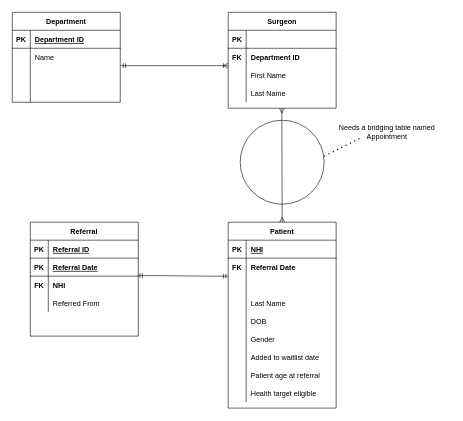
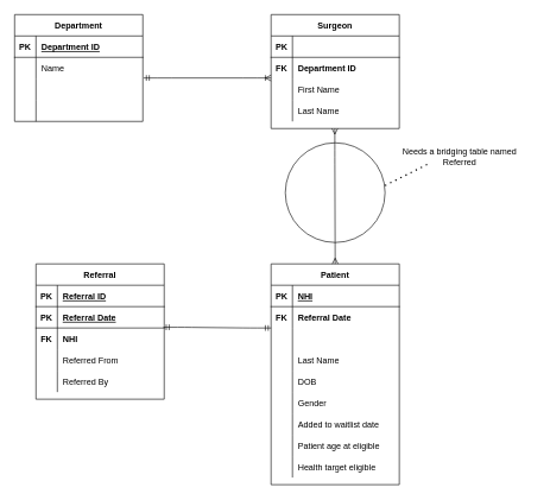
  <mxCell id="0" />
  <mxCell id="1" parent="0" />
  <mxCell id="2" value="" style="ellipse;whiteSpace=wrap;html=1;aspect=fixed;shadow=0;labelBorderColor=#CC0000;noLabel=1;fontColor=none;fillColor=#FFFFFF;" vertex="1" parent="1"><mxGeometry x="400" y="200" width="140" height="140" as="geometry" /></mxCell>
  <mxCell id="3" value="Patient" style="shape=table;startSize=30;container=1;collapsible=1;childLayout=tableLayout;fixedRows=1;rowLines=0;fontStyle=1;align=center;resizeLast=1;" vertex="1" parent="1"><mxGeometry x="380" y="370" width="180" height="310" as="geometry" /></mxCell>
  <mxCell id="4" value="" style="shape=partialRectangle;collapsible=0;dropTarget=0;pointerEvents=0;fillColor=none;top=0;left=0;bottom=1;right=0;points=[[0,0.5],[1,0.5]];portConstraint=eastwest;" vertex="1" parent="3"><mxGeometry y="30" width="180" height="30" as="geometry" /></mxCell>
  <mxCell id="5" value="PK" style="shape=partialRectangle;connectable=0;fillColor=none;top=0;left=0;bottom=0;right=0;fontStyle=1;overflow=hidden;" vertex="1" parent="4"><mxGeometry width="30" height="30" as="geometry" /></mxCell>
  <mxCell id="6" value="NHI" style="shape=partialRectangle;connectable=0;fillColor=none;top=0;left=0;bottom=0;right=0;align=left;spacingLeft=6;fontStyle=5;overflow=hidden;" vertex="1" parent="4"><mxGeometry x="30" width="150" height="30" as="geometry" /></mxCell>
  <mxCell id="7" value="" style="shape=partialRectangle;collapsible=0;dropTarget=0;pointerEvents=0;fillColor=none;top=0;left=0;bottom=0;right=0;points=[[0,0.5],[1,0.5]];portConstraint=eastwest;" vertex="1" parent="3"><mxGeometry y="60" width="180" height="30" as="geometry" /></mxCell>
  <mxCell id="8" value="FK" style="shape=partialRectangle;connectable=0;fillColor=none;top=0;left=0;bottom=0;right=0;editable=1;overflow=hidden;fontStyle=1" vertex="1" parent="7"><mxGeometry width="30" height="30" as="geometry" /></mxCell>
  <mxCell id="9" value="Referral Date" style="shape=partialRectangle;connectable=0;fillColor=none;top=0;left=0;bottom=0;right=0;align=left;spacingLeft=6;overflow=hidden;fontStyle=1" vertex="1" parent="7"><mxGeometry x="30" width="150" height="30" as="geometry" /></mxCell>
  <mxCell id="10" value="" style="shape=partialRectangle;collapsible=0;dropTarget=0;pointerEvents=0;fillColor=none;top=0;left=0;bottom=0;right=0;points=[[0,0.5],[1,0.5]];portConstraint=eastwest;" vertex="1" parent="3"><mxGeometry y="90" width="180" height="30" as="geometry" /></mxCell>
  <mxCell id="11" value="" style="shape=partialRectangle;connectable=0;fillColor=none;top=0;left=0;bottom=0;right=0;editable=1;overflow=hidden;" vertex="1" parent="10"><mxGeometry width="30" height="30" as="geometry" /></mxCell>
  <mxCell id="12" value="" style="shape=partialRectangle;collapsible=0;dropTarget=0;pointerEvents=0;fillColor=none;top=0;left=0;bottom=0;right=0;points=[[0,0.5],[1,0.5]];portConstraint=eastwest;" vertex="1" parent="3"><mxGeometry y="120" width="180" height="30" as="geometry" /></mxCell>
  <mxCell id="13" value="" style="shape=partialRectangle;connectable=0;fillColor=none;top=0;left=0;bottom=0;right=0;editable=1;overflow=hidden;" vertex="1" parent="12"><mxGeometry width="30" height="30" as="geometry" /></mxCell>
  <mxCell id="14" value="Last Name" style="shape=partialRectangle;connectable=0;fillColor=none;top=0;left=0;bottom=0;right=0;align=left;spacingLeft=6;overflow=hidden;" vertex="1" parent="12"><mxGeometry x="30" width="150" height="30" as="geometry" /></mxCell>
  <mxCell id="15" value="" style="shape=partialRectangle;collapsible=0;dropTarget=0;pointerEvents=0;fillColor=none;top=0;left=0;bottom=0;right=0;points=[[0,0.5],[1,0.5]];portConstraint=eastwest;" vertex="1" parent="3"><mxGeometry y="150" width="180" height="30" as="geometry" /></mxCell>
  <mxCell id="16" value="" style="shape=partialRectangle;connectable=0;fillColor=none;top=0;left=0;bottom=0;right=0;editable=1;overflow=hidden;" vertex="1" parent="15"><mxGeometry width="30" height="30" as="geometry" /></mxCell>
  <mxCell id="17" value="DOB" style="shape=partialRectangle;connectable=0;fillColor=none;top=0;left=0;bottom=0;right=0;align=left;spacingLeft=6;overflow=hidden;" vertex="1" parent="15"><mxGeometry x="30" width="150" height="30" as="geometry" /></mxCell>
  <mxCell id="18" value="" style="shape=partialRectangle;collapsible=0;dropTarget=0;pointerEvents=0;fillColor=none;top=0;left=0;bottom=0;right=0;points=[[0,0.5],[1,0.5]];portConstraint=eastwest;" vertex="1" parent="3"><mxGeometry y="180" width="180" height="30" as="geometry" /></mxCell>
  <mxCell id="19" value="" style="shape=partialRectangle;connectable=0;fillColor=none;top=0;left=0;bottom=0;right=0;editable=1;overflow=hidden;" vertex="1" parent="18"><mxGeometry width="30" height="30" as="geometry" /></mxCell>
  <mxCell id="20" value="Gender" style="shape=partialRectangle;connectable=0;fillColor=none;top=0;left=0;bottom=0;right=0;align=left;spacingLeft=6;overflow=hidden;" vertex="1" parent="18"><mxGeometry x="30" width="150" height="30" as="geometry" /></mxCell>
  <mxCell id="21" value="" style="shape=partialRectangle;collapsible=0;dropTarget=0;pointerEvents=0;fillColor=none;top=0;left=0;bottom=0;right=0;points=[[0,0.5],[1,0.5]];portConstraint=eastwest;" vertex="1" parent="3"><mxGeometry y="210" width="180" height="30" as="geometry" /></mxCell>
  <mxCell id="22" value="" style="shape=partialRectangle;connectable=0;fillColor=none;top=0;left=0;bottom=0;right=0;editable=1;overflow=hidden;" vertex="1" parent="21"><mxGeometry width="30" height="30" as="geometry" /></mxCell>
  <mxCell id="23" value="Added to waitlist date" style="shape=partialRectangle;connectable=0;fillColor=none;top=0;left=0;bottom=0;right=0;align=left;spacingLeft=6;overflow=hidden;" vertex="1" parent="21"><mxGeometry x="30" width="150" height="30" as="geometry" /></mxCell>
  <mxCell id="24" value="" style="shape=partialRectangle;collapsible=0;dropTarget=0;pointerEvents=0;fillColor=none;top=0;left=0;bottom=0;right=0;points=[[0,0.5],[1,0.5]];portConstraint=eastwest;" vertex="1" parent="3"><mxGeometry y="240" width="180" height="30" as="geometry" /></mxCell>
  <mxCell id="25" value="" style="shape=partialRectangle;connectable=0;fillColor=none;top=0;left=0;bottom=0;right=0;editable=1;overflow=hidden;" vertex="1" parent="24"><mxGeometry width="30" height="30" as="geometry" /></mxCell>
- <mxCell id="26" value="Patient age at referral" style="shape=partialRectangle;connectable=0;fillColor=none;top=0;left=0;bottom=0;right=0;align=left;spacingLeft=6;overflow=hidden;" vertex="1" parent="24"><mxGeometry x="30" width="150" height="30" as="geometry" /></mxCell>
+ <mxCell id="26" value="Patient age at eligible" style="shape=partialRectangle;connectable=0;fillColor=none;top=0;left=0;bottom=0;right=0;align=left;spacingLeft=6;overflow=hidden;" vertex="1" parent="24"><mxGeometry x="30" width="150" height="30" as="geometry" /></mxCell>
  <mxCell id="27" value="" style="shape=partialRectangle;collapsible=0;dropTarget=0;pointerEvents=0;fillColor=none;top=0;left=0;bottom=0;right=0;points=[[0,0.5],[1,0.5]];portConstraint=eastwest;" vertex="1" parent="3"><mxGeometry y="270" width="180" height="30" as="geometry" /></mxCell>
  <mxCell id="28" value="" style="shape=partialRectangle;connectable=0;fillColor=none;top=0;left=0;bottom=0;right=0;editable=1;overflow=hidden;" vertex="1" parent="27"><mxGeometry width="30" height="30" as="geometry" /></mxCell>
  <mxCell id="29" value="Health target eligible" style="shape=partialRectangle;connectable=0;fillColor=none;top=0;left=0;bottom=0;right=0;align=left;spacingLeft=6;overflow=hidden;" vertex="1" parent="27"><mxGeometry x="30" width="150" height="30" as="geometry" /></mxCell>
  <mxCell id="30" value="Surgeon" style="shape=table;startSize=30;container=1;collapsible=1;childLayout=tableLayout;fixedRows=1;rowLines=0;fontStyle=1;align=center;resizeLast=1;" vertex="1" parent="1"><mxGeometry x="380" y="20" width="180" height="160" as="geometry" /></mxCell>
  <mxCell id="31" value="" style="shape=partialRectangle;collapsible=0;dropTarget=0;pointerEvents=0;fillColor=none;top=0;left=0;bottom=1;right=0;points=[[0,0.5],[1,0.5]];portConstraint=eastwest;" vertex="1" parent="30"><mxGeometry y="30" width="180" height="30" as="geometry" /></mxCell>
  <mxCell id="32" value="PK" style="shape=partialRectangle;connectable=0;fillColor=none;top=0;left=0;bottom=0;right=0;fontStyle=1;overflow=hidden;" vertex="1" parent="31"><mxGeometry width="30" height="30" as="geometry" /></mxCell>
  <mxCell id="33" value="" style="shape=partialRectangle;collapsible=0;dropTarget=0;pointerEvents=0;fillColor=none;top=0;left=0;bottom=0;right=0;points=[[0,0.5],[1,0.5]];portConstraint=eastwest;" vertex="1" parent="30"><mxGeometry y="60" width="180" height="30" as="geometry" /></mxCell>
  <mxCell id="34" value="FK" style="shape=partialRectangle;connectable=0;fillColor=none;top=0;left=0;bottom=0;right=0;editable=1;overflow=hidden;fontStyle=1" vertex="1" parent="33"><mxGeometry width="30" height="30" as="geometry" /></mxCell>
  <mxCell id="35" value="Department ID" style="shape=partialRectangle;connectable=0;fillColor=none;top=0;left=0;bottom=0;right=0;align=left;spacingLeft=6;overflow=hidden;fontStyle=1" vertex="1" parent="33"><mxGeometry x="30" width="150" height="30" as="geometry" /></mxCell>
  <mxCell id="36" value="" style="shape=partialRectangle;collapsible=0;dropTarget=0;pointerEvents=0;fillColor=none;top=0;left=0;bottom=0;right=0;points=[[0,0.5],[1,0.5]];portConstraint=eastwest;" vertex="1" parent="30"><mxGeometry y="90" width="180" height="30" as="geometry" /></mxCell>
  <mxCell id="37" value="" style="shape=partialRectangle;connectable=0;fillColor=none;top=0;left=0;bottom=0;right=0;editable=1;overflow=hidden;" vertex="1" parent="36"><mxGeometry width="30" height="30" as="geometry" /></mxCell>
  <mxCell id="38" value="First Name" style="shape=partialRectangle;connectable=0;fillColor=none;top=0;left=0;bottom=0;right=0;align=left;spacingLeft=6;overflow=hidden;" vertex="1" parent="36"><mxGeometry x="30" width="150" height="30" as="geometry" /></mxCell>
  <mxCell id="39" value="" style="shape=partialRectangle;collapsible=0;dropTarget=0;pointerEvents=0;fillColor=none;top=0;left=0;bottom=0;right=0;points=[[0,0.5],[1,0.5]];portConstraint=eastwest;" vertex="1" parent="30"><mxGeometry y="120" width="180" height="30" as="geometry" /></mxCell>
  <mxCell id="40" value="" style="shape=partialRectangle;connectable=0;fillColor=none;top=0;left=0;bottom=0;right=0;editable=1;overflow=hidden;" vertex="1" parent="39"><mxGeometry width="30" height="30" as="geometry" /></mxCell>
  <mxCell id="41" value="Last Name" style="shape=partialRectangle;connectable=0;fillColor=none;top=0;left=0;bottom=0;right=0;align=left;spacingLeft=6;overflow=hidden;" vertex="1" parent="39"><mxGeometry x="30" width="150" height="30" as="geometry" /></mxCell>
  <mxCell id="42" value="Referral" style="shape=table;startSize=30;container=1;collapsible=1;childLayout=tableLayout;fixedRows=1;rowLines=0;fontStyle=1;align=center;resizeLast=1;" vertex="1" parent="1"><mxGeometry x="50" y="370" width="180" height="190" as="geometry" /></mxCell>
  <mxCell id="43" value="" style="shape=partialRectangle;collapsible=0;dropTarget=0;pointerEvents=0;fillColor=none;top=0;left=0;bottom=1;right=0;points=[[0,0.5],[1,0.5]];portConstraint=eastwest;" vertex="1" parent="42"><mxGeometry y="30" width="180" height="30" as="geometry" /></mxCell>
  <mxCell id="44" value="PK" style="shape=partialRectangle;connectable=0;fillColor=none;top=0;left=0;bottom=0;right=0;fontStyle=1;overflow=hidden;" vertex="1" parent="43"><mxGeometry width="30" height="30" as="geometry" /></mxCell>
  <mxCell id="45" value="Referral ID" style="shape=partialRectangle;connectable=0;fillColor=none;top=0;left=0;bottom=0;right=0;align=left;spacingLeft=6;fontStyle=5;overflow=hidden;" vertex="1" parent="43"><mxGeometry x="30" width="150" height="30" as="geometry" /></mxCell>
  <mxCell id="46" value="" style="shape=partialRectangle;collapsible=0;dropTarget=0;pointerEvents=0;fillColor=none;top=0;left=0;bottom=1;right=0;points=[[0,0.5],[1,0.5]];portConstraint=eastwest;" vertex="1" parent="42"><mxGeometry y="60" width="180" height="30" as="geometry" /></mxCell>
  <mxCell id="47" value="PK" style="shape=partialRectangle;connectable=0;fillColor=none;top=0;left=0;bottom=0;right=0;fontStyle=1;overflow=hidden;" vertex="1" parent="46"><mxGeometry width="30" height="30" as="geometry" /></mxCell>
  <mxCell id="48" value="Referral Date" style="shape=partialRectangle;connectable=0;fillColor=none;top=0;left=0;bottom=0;right=0;align=left;spacingLeft=6;fontStyle=5;overflow=hidden;" vertex="1" parent="46"><mxGeometry x="30" width="150" height="30" as="geometry" /></mxCell>
  <mxCell id="49" value="" style="shape=partialRectangle;collapsible=0;dropTarget=0;pointerEvents=0;fillColor=none;top=0;left=0;bottom=0;right=0;points=[[0,0.5],[1,0.5]];portConstraint=eastwest;" vertex="1" parent="42"><mxGeometry y="90" width="180" height="30" as="geometry" /></mxCell>
  <mxCell id="50" value="FK" style="shape=partialRectangle;connectable=0;fillColor=none;top=0;left=0;bottom=0;right=0;editable=1;overflow=hidden;fontStyle=1" vertex="1" parent="49"><mxGeometry width="30" height="30" as="geometry" /></mxCell>
  <mxCell id="51" value="NHI" style="shape=partialRectangle;connectable=0;fillColor=none;top=0;left=0;bottom=0;right=0;align=left;spacingLeft=6;overflow=hidden;fontStyle=1" vertex="1" parent="49"><mxGeometry x="30" width="150" height="30" as="geometry" /></mxCell>
  <mxCell id="52" value="" style="shape=partialRectangle;collapsible=0;dropTarget=0;pointerEvents=0;fillColor=none;top=0;left=0;bottom=0;right=0;points=[[0,0.5],[1,0.5]];portConstraint=eastwest;" vertex="1" parent="42"><mxGeometry y="120" width="180" height="30" as="geometry" /></mxCell>
  <mxCell id="53" value="" style="shape=partialRectangle;connectable=0;fillColor=none;top=0;left=0;bottom=0;right=0;editable=1;overflow=hidden;" vertex="1" parent="52"><mxGeometry width="30" height="30" as="geometry" /></mxCell>
  <mxCell id="54" value="Referred From" style="shape=partialRectangle;connectable=0;fillColor=none;top=0;left=0;bottom=0;right=0;align=left;spacingLeft=6;overflow=hidden;" vertex="1" parent="52"><mxGeometry x="30" width="150" height="30" as="geometry" /></mxCell>
  <mxCell id="55" value="" style="shape=partialRectangle;collapsible=0;dropTarget=0;pointerEvents=0;fillColor=none;top=0;left=0;bottom=0;right=0;points=[[0,0.5],[1,0.5]];portConstraint=eastwest;" vertex="1" parent="42"><mxGeometry y="150" width="180" height="30" as="geometry" /></mxCell>
  <mxCell id="56" value="" style="shape=partialRectangle;connectable=0;fillColor=none;top=0;left=0;bottom=0;right=0;editable=1;overflow=hidden;" vertex="1" parent="55"><mxGeometry width="30" height="30" as="geometry" /></mxCell>
+ <mxCell id="57" value="Referred By" style="shape=partialRectangle;connectable=0;fillColor=none;top=0;left=0;bottom=0;right=0;align=left;spacingLeft=6;overflow=hidden;" vertex="1" parent="55"><mxGeometry x="30" width="150" height="30" as="geometry" /></mxCell>
  <mxCell id="58" value="Department" style="shape=table;startSize=30;container=1;collapsible=1;childLayout=tableLayout;fixedRows=1;rowLines=0;fontStyle=1;align=center;resizeLast=1;" vertex="1" parent="1"><mxGeometry x="20" y="20" width="180" height="150" as="geometry" /></mxCell>
  <mxCell id="59" value="" style="shape=partialRectangle;collapsible=0;dropTarget=0;pointerEvents=0;fillColor=none;top=0;left=0;bottom=1;right=0;points=[[0,0.5],[1,0.5]];portConstraint=eastwest;" vertex="1" parent="58"><mxGeometry y="30" width="180" height="30" as="geometry" /></mxCell>
  <mxCell id="60" value="PK" style="shape=partialRectangle;connectable=0;fillColor=none;top=0;left=0;bottom=0;right=0;fontStyle=1;overflow=hidden;" vertex="1" parent="59"><mxGeometry width="30" height="30" as="geometry" /></mxCell>
  <mxCell id="61" value="Department ID" style="shape=partialRectangle;connectable=0;fillColor=none;top=0;left=0;bottom=0;right=0;align=left;spacingLeft=6;fontStyle=5;overflow=hidden;" vertex="1" parent="59"><mxGeometry x="30" width="150" height="30" as="geometry" /></mxCell>
  <mxCell id="62" value="" style="shape=partialRectangle;collapsible=0;dropTarget=0;pointerEvents=0;fillColor=none;top=0;left=0;bottom=0;right=0;points=[[0,0.5],[1,0.5]];portConstraint=eastwest;" vertex="1" parent="58"><mxGeometry y="60" width="180" height="30" as="geometry" /></mxCell>
  <mxCell id="63" value="" style="shape=partialRectangle;connectable=0;fillColor=none;top=0;left=0;bottom=0;right=0;editable=1;overflow=hidden;" vertex="1" parent="62"><mxGeometry width="30" height="30" as="geometry" /></mxCell>
  <mxCell id="64" value="Name" style="shape=partialRectangle;connectable=0;fillColor=none;top=0;left=0;bottom=0;right=0;align=left;spacingLeft=6;overflow=hidden;" vertex="1" parent="62"><mxGeometry x="30" width="150" height="30" as="geometry" /></mxCell>
  <mxCell id="65" value="" style="shape=partialRectangle;collapsible=0;dropTarget=0;pointerEvents=0;fillColor=none;top=0;left=0;bottom=0;right=0;points=[[0,0.5],[1,0.5]];portConstraint=eastwest;" vertex="1" parent="58"><mxGeometry y="90" width="180" height="30" as="geometry" /></mxCell>
  <mxCell id="66" value="" style="shape=partialRectangle;connectable=0;fillColor=none;top=0;left=0;bottom=0;right=0;editable=1;overflow=hidden;" vertex="1" parent="65"><mxGeometry width="30" height="30" as="geometry" /></mxCell>
  <mxCell id="67" value="" style="shape=partialRectangle;connectable=0;fillColor=none;top=0;left=0;bottom=0;right=0;align=left;spacingLeft=6;overflow=hidden;" vertex="1" parent="65"><mxGeometry x="30" width="150" height="30" as="geometry" /></mxCell>
  <mxCell id="68" value="" style="shape=partialRectangle;collapsible=0;dropTarget=0;pointerEvents=0;fillColor=none;top=0;left=0;bottom=0;right=0;points=[[0,0.5],[1,0.5]];portConstraint=eastwest;" vertex="1" parent="58"><mxGeometry y="120" width="180" height="30" as="geometry" /></mxCell>
  <mxCell id="69" value="" style="shape=partialRectangle;connectable=0;fillColor=none;top=0;left=0;bottom=0;right=0;editable=1;overflow=hidden;" vertex="1" parent="68"><mxGeometry width="30" height="30" as="geometry" /></mxCell>
  <mxCell id="70" value="" style="shape=partialRectangle;connectable=0;fillColor=none;top=0;left=0;bottom=0;right=0;align=left;spacingLeft=6;overflow=hidden;" vertex="1" parent="68"><mxGeometry x="30" width="150" height="30" as="geometry" /></mxCell>
  <mxCell id="71" value="" style="edgeStyle=entityRelationEdgeStyle;fontSize=12;html=1;endArrow=ERoneToMany;startArrow=ERmandOne;" edge="1" parent="1"><mxGeometry width="100" height="100" relative="1" as="geometry"><mxPoint x="201" y="109" as="sourcePoint" /><mxPoint x="380" y="109" as="targetPoint" /></mxGeometry></mxCell>
  <mxCell id="72" value="" style="edgeStyle=entityRelationEdgeStyle;fontSize=12;html=1;endArrow=ERmandOne;startArrow=ERmandOne;exitX=0.994;exitY=-0.033;exitDx=0;exitDy=0;exitPerimeter=0;" edge="1" parent="1" source="49"><mxGeometry width="100" height="100" relative="1" as="geometry"><mxPoint x="270" y="460" as="sourcePoint" /><mxPoint x="380" y="460" as="targetPoint" /></mxGeometry></mxCell>
  <mxCell id="73" value="" style="fontSize=12;html=1;endArrow=ERmany;startArrow=ERmany;entryX=0.5;entryY=0;entryDx=0;entryDy=0;" edge="1" parent="1" target="3"><mxGeometry width="100" height="100" relative="1" as="geometry"><mxPoint x="469.5" y="180" as="sourcePoint" /><mxPoint x="469.5" y="270" as="targetPoint" /><Array as="points"><mxPoint x="469.5" y="220" /></Array></mxGeometry></mxCell>
  <mxCell id="74" value="" style="endArrow=none;dashed=1;html=1;dashPattern=1 3;strokeWidth=2;fontColor=none;" edge="1" parent="1"><mxGeometry width="50" height="50" relative="1" as="geometry"><mxPoint x="540" y="260" as="sourcePoint" /><mxPoint x="600" y="230" as="targetPoint" /></mxGeometry></mxCell>
- <mxCell id="75" value="Needs a bridging table named Appointment" style="text;html=1;strokeColor=none;fillColor=none;align=center;verticalAlign=middle;whiteSpace=wrap;rounded=0;shadow=0;fontColor=none;" vertex="1" parent="1"><mxGeometry x="540" y="210" width="210" height="20" as="geometry" /></mxCell>
+ <mxCell id="75" value="Needs a bridging table named Referred" style="text;html=1;strokeColor=none;fillColor=none;align=center;verticalAlign=middle;whiteSpace=wrap;rounded=0;shadow=0;fontColor=none;" vertex="1" parent="1"><mxGeometry x="540" y="210" width="210" height="20" as="geometry" /></mxCell>
